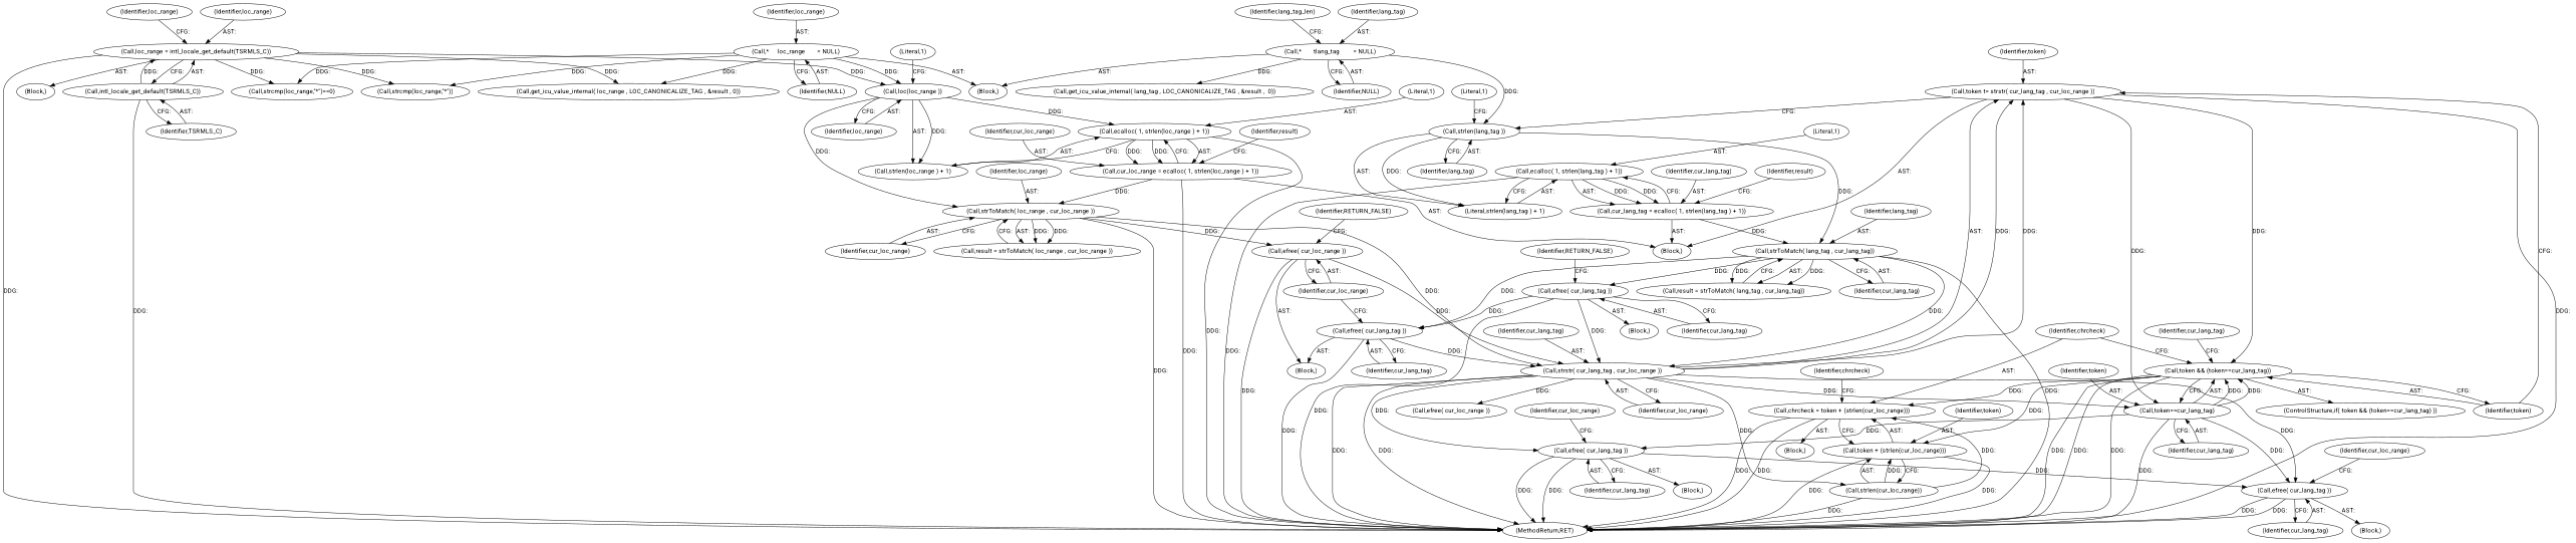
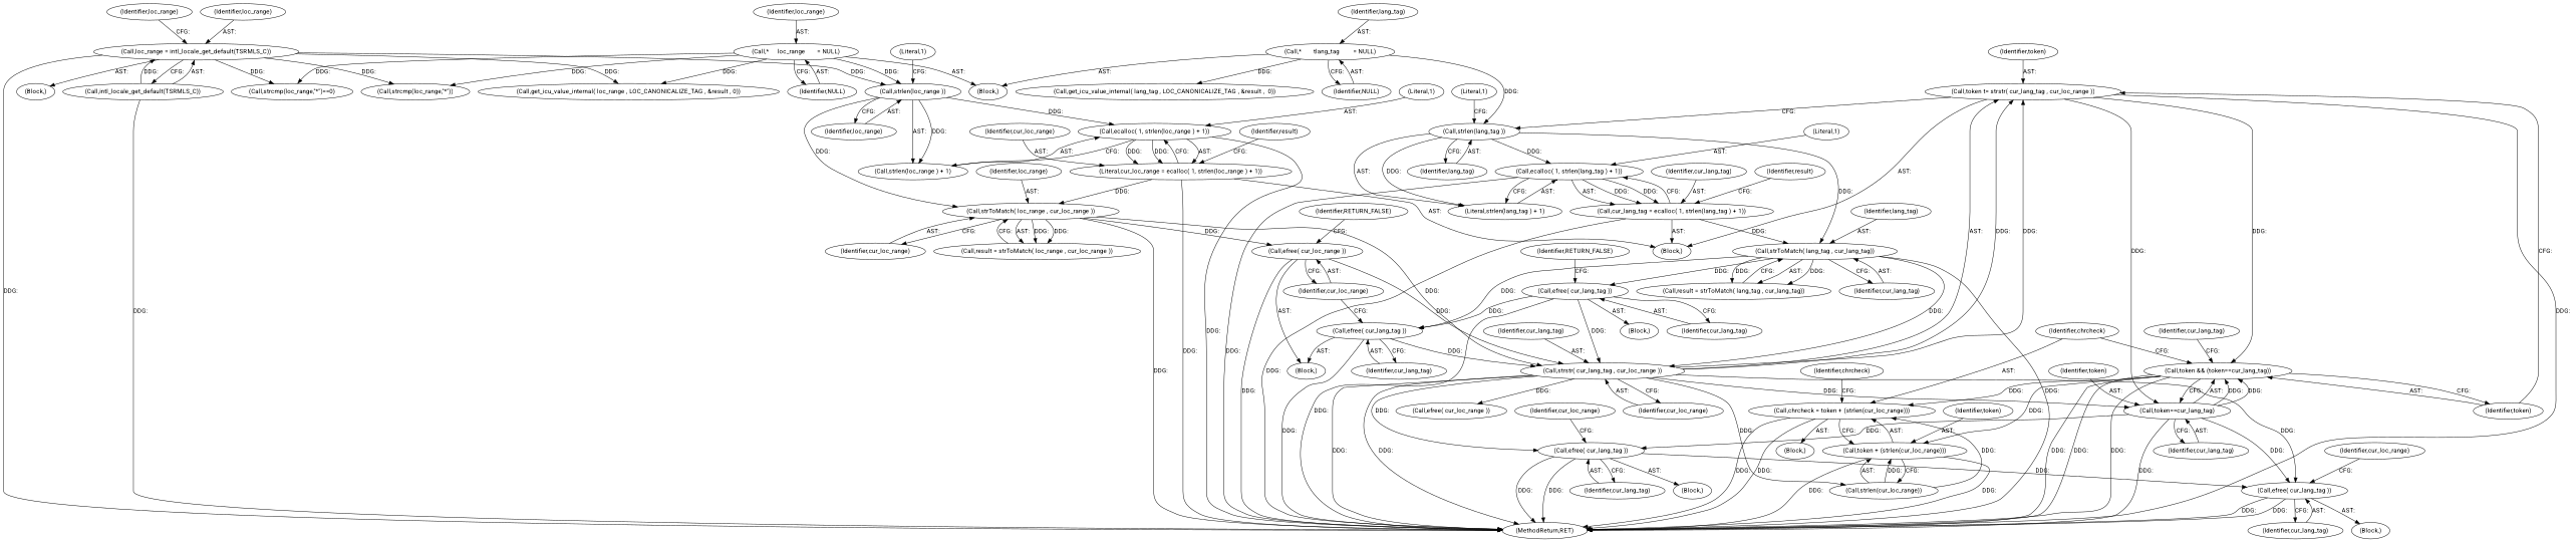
  digraph {
    fontname=Roboto
    node [fontname=Roboto]
    edge [fontname=Roboto]
    n1 [label="(Call,token \t= strstr( cur_lang_tag , cur_loc_range ))"]
    n2 [label="(Call,token && (token==cur_lang_tag))"]
    n3 [label="(Call,token==cur_lang_tag)"]
    n4 [label="(MethodReturn,RET)"]
    n5 [label="(Block,)"]
    n6 [label="(Call,strlen(lang_tag ))"]
    n7 [label="(Call,strstr( cur_lang_tag , cur_loc_range ))"]
    n8 [label="(Call,efree( cur_lang_tag ))"]
    n9 [label="(Call,efree( cur_lang_tag ))"]
    n10 [label="(Identifier,cur_loc_range)"]
    n11 [label="(Call,efree( cur_loc_range ))"]
    n12 [label="(Call,strlen(cur_loc_range))"]
    n13 [label="(Call,chrcheck = token + (strlen(cur_loc_range)))"]
    n14 [label="(Call,token + (strlen(cur_loc_range)))"]
-   n15 [label="(ControlStructure,if( token && (token==cur_lang_tag) ))"]
    n16 [label="(Identifier,token)"]
    n17 [label="(Identifier,cur_lang_tag)"]
    n18 [label="(Identifier,cur_lang_tag)"]
    n19 [label="(Block,)"]
    n20 [label="(Identifier,cur_lang_tag)"]
    n21 [label="(Block,)"]
    n22 [label="(Call,efree( cur_lang_tag ))"]
    n23 [label="(Call,efree( cur_lang_tag ))"]
    n24 [label="(Identifier,cur_lang_tag)"]
    n25 [label="(Block,)"]
    n26 [label="(Identifier,cur_lang_tag)"]
    n27 [label="(Block,)"]
    n28 [label="(Call,strToMatch( lang_tag , cur_lang_tag))"]
    n29 [label="(Call,result = strToMatch( lang_tag , cur_lang_tag))"]
    n30 [label="(Identifier,cur_lang_tag)"]
    n31 [label="(Call,ecalloc( 1, strlen(lang_tag ) + 1))"]
    n32 [label="(Identifier,lang_tag)"]
    n33 [label="(Literal,strlen(lang_tag ) + 1)"]
    n34 [label="(Call,cur_lang_tag = ecalloc( 1, strlen(lang_tag ) + 1))"]
    n35 [label="(Call,*       \tlang_tag        = NULL)"]
    n36 [label="(Identifier,NULL)"]
    n37 [label="(Call,get_icu_value_internal( lang_tag , LOC_CANONICALIZE_TAG , &result ,  0))"]
    n38 [label="(Block,)"]
    n39 [label="(Call,efree( cur_loc_range ))"]
    n40 [label="(Identifier,cur_loc_range)"]
    n41 [label="(Call,strToMatch( loc_range , cur_loc_range ))"]
    n42 [label="(Identifier,cur_loc_range)"]
    n43 [label="(Call,result = strToMatch( loc_range , cur_loc_range ))"]
-   n44 [label="(Call,loc(loc_range ))"]
+   n44 [label="(Call,strlen(loc_range ))"]
    n45 [label="(Call,ecalloc( 1, strlen(loc_range ) + 1))"]
    n46 [label="(Call,strlen(loc_range ) + 1)"]
    n47 [label="(Identifier,loc_range)"]
-   n48 [label="(Call,cur_loc_range = ecalloc( 1, strlen(loc_range ) + 1))"]
+   n48 [label="(Literal,cur_loc_range = ecalloc( 1, strlen(loc_range ) + 1))"]
    n49 [label="(Call,*     loc_range       = NULL)"]
    n50 [label="(Identifier,NULL)"]
    n51 [label="(Call,get_icu_value_internal( loc_range , LOC_CANONICALIZE_TAG , &result , 0))"]
    n52 [label="(Call,strcmp(loc_range,\"*\")==0)"]
    n53 [label="(Call,strcmp(loc_range,\"*\"))"]
    n54 [label="(Call,loc_range = intl_locale_get_default(TSRMLS_C))"]
    n55 [label="(Call,intl_locale_get_default(TSRMLS_C))"]
    n56 [label="(Block,)"]
-   n57 [label="(Identifier,TSRMLS_C)"]
    n58 [label="(Block,)"]
    n59 [label="(Identifier,cur_lang_tag)"]
    n60 [label="(Identifier,loc_range)"]
    n61 [label="(Identifier,result)"]
    n62 [label="(Identifier,RETURN_FALSE)"]
    n63 [label="(Identifier,chrcheck)"]
    n64 [label="(Identifier,cur_loc_range)"]
    n65 [label="(Identifier,lang_tag)"]
    n66 [label="(Identifier,result)"]
    n67 [label="(Literal,1)"]
    n68 [label="(Identifier,token)"]
    n69 [label="(Identifier,cur_loc_range)"]
    n70 [label="(Identifier,token)"]
    n71 [label="(Identifier,loc_range)"]
    n72 [label="(Literal,1)"]
    n73 [label="(Identifier,cur_loc_range)"]
    n74 [label="(Identifier,cur_lang_tag)"]
    n75 [label="(Identifier,lang_tag)"]
    n76 [label="(Identifier,token)"]
    n77 [label="(Identifier,loc_range)"]
    n78 [label="(Identifier,loc_range)"]
-   n79 [label="(Identifier,lang_tag_len)"]
    n80 [label="(Literal,1)"]
    n81 [label="(Identifier,cur_lang_tag)"]
    n82 [label="(Identifier,RETURN_FALSE)"]
    n83 [label="(Literal,1)"]
    n84 [label="(Identifier,chrcheck)"]
    n1 -> n2 [label="DDG: "]
    n1 -> n3 [label="DDG: "]
    n1 -> n4 [label="DDG: "]
    n1 -> n5 [label="AST: "]
    n1 -> n6 [label="CFG: "]
    n2 -> n3 [label="CFG: "]
    n2 -> n4 [label="DDG: "]
    n2 -> n4 [label="DDG: "]
    n2 -> n4 [label="DDG: "]
    n2 -> n13 [label="DDG: "]
    n2 -> n14 [label="DDG: "]
-   n2 -> n15 [label="AST: "]
    n2 -> n16 [label="CFG: "]
    n3 -> n2 [label="AST: "]
    n3 -> n2 [label="DDG: "]
    n3 -> n2 [label="DDG: "]
    n3 -> n4 [label="DDG: "]
    n3 -> n8 [label="DDG: "]
    n3 -> n9 [label="DDG: "]
    n3 -> n17 [label="CFG: "]
    n6 -> n28 [label="DDG: "]
+   n6 -> n31 [label="DDG: "]
    n6 -> n32 [label="CFG: "]
    n6 -> n33 [label="AST: "]
    n6 -> n33 [label="DDG: "]
    n7 -> n1 [label="AST: "]
    n7 -> n1 [label="DDG: "]
    n7 -> n1 [label="DDG: "]
    n7 -> n3 [label="DDG: "]
    n7 -> n4 [label="DDG: "]
    n7 -> n4 [label="DDG: "]
    n7 -> n8 [label="DDG: "]
    n7 -> n9 [label="DDG: "]
    n7 -> n10 [label="CFG: "]
    n7 -> n11 [label="DDG: "]
    n7 -> n12 [label="DDG: "]
    n8 -> n4 [label="DDG: "]
    n8 -> n4 [label="DDG: "]
    n8 -> n9 [label="DDG: "]
    n8 -> n18 [label="CFG: "]
    n8 -> n19 [label="AST: "]
    n9 -> n4 [label="DDG: "]
    n9 -> n4 [label="DDG: "]
    n9 -> n20 [label="CFG: "]
    n9 -> n21 [label="AST: "]
    n10 -> n7 [label="AST: "]
    n12 -> n13 [label="DDG: "]
    n12 -> n14 [label="AST: "]
    n12 -> n14 [label="DDG: "]
    n13 -> n4 [label="DDG: "]
    n13 -> n4 [label="DDG: "]
    n13 -> n14 [label="CFG: "]
    n13 -> n58 [label="AST: "]
    n14 -> n4 [label="DDG: "]
    n14 -> n4 [label="DDG: "]
    n14 -> n12 [label="CFG: "]
    n14 -> n13 [label="AST: "]
    n16 -> n1 [label="CFG: "]
    n16 -> n2 [label="AST: "]
    n17 -> n3 [label="AST: "]
    n18 -> n8 [label="AST: "]
    n20 -> n9 [label="AST: "]
    n22 -> n4 [label="DDG: "]
    n22 -> n7 [label="DDG: "]
    n22 -> n23 [label="DDG: "]
    n22 -> n24 [label="CFG: "]
    n22 -> n25 [label="AST: "]
    n23 -> n4 [label="DDG: "]
    n23 -> n7 [label="DDG: "]
    n23 -> n26 [label="CFG: "]
    n23 -> n27 [label="AST: "]
    n24 -> n22 [label="AST: "]
    n26 -> n23 [label="AST: "]
    n28 -> n4 [label="DDG: "]
    n28 -> n7 [label="DDG: "]
    n28 -> n22 [label="DDG: "]
    n28 -> n23 [label="DDG: "]
    n28 -> n29 [label="AST: "]
    n28 -> n29 [label="DDG: "]
    n28 -> n29 [label="DDG: "]
    n28 -> n30 [label="CFG: "]
    n29 -> n28 [label="CFG: "]
    n30 -> n28 [label="AST: "]
    n31 -> n4 [label="DDG: "]
    n31 -> n33 [label="CFG: "]
    n31 -> n34 [label="AST: "]
    n31 -> n34 [label="DDG: "]
    n31 -> n34 [label="DDG: "]
    n32 -> n6 [label="AST: "]
    n33 -> n31 [label="AST: "]
-   n12 -> n4 [label="DDG: "]
+   n34 -> n4 [label="DDG: "]
    n34 -> n5 [label="AST: "]
    n34 -> n28 [label="DDG: "]
    n34 -> n31 [label="CFG: "]
    n35 -> n6 [label="DDG: "]
    n35 -> n36 [label="CFG: "]
    n35 -> n37 [label="DDG: "]
    n35 -> n38 [label="AST: "]
    n36 -> n35 [label="AST: "]
    n39 -> n4 [label="DDG: "]
    n39 -> n7 [label="DDG: "]
    n39 -> n27 [label="AST: "]
    n39 -> n40 [label="CFG: "]
    n40 -> n23 [label="CFG: "]
    n40 -> n39 [label="AST: "]
    n41 -> n4 [label="DDG: "]
    n41 -> n7 [label="DDG: "]
    n41 -> n39 [label="DDG: "]
    n41 -> n42 [label="CFG: "]
    n41 -> n43 [label="AST: "]
    n41 -> n43 [label="DDG: "]
    n41 -> n43 [label="DDG: "]
    n42 -> n41 [label="AST: "]
    n43 -> n41 [label="CFG: "]
    n44 -> n41 [label="DDG: "]
    n44 -> n45 [label="DDG: "]
    n44 -> n46 [label="AST: "]
    n44 -> n46 [label="DDG: "]
    n44 -> n47 [label="CFG: "]
    n45 -> n4 [label="DDG: "]
    n45 -> n46 [label="CFG: "]
    n45 -> n48 [label="AST: "]
    n45 -> n48 [label="DDG: "]
    n45 -> n48 [label="DDG: "]
    n46 -> n45 [label="AST: "]
    n47 -> n44 [label="AST: "]
    n48 -> n4 [label="DDG: "]
    n48 -> n5 [label="AST: "]
    n48 -> n41 [label="DDG: "]
    n48 -> n45 [label="CFG: "]
    n49 -> n38 [label="AST: "]
    n49 -> n44 [label="DDG: "]
    n49 -> n50 [label="CFG: "]
    n49 -> n51 [label="DDG: "]
    n49 -> n52 [label="DDG: "]
    n49 -> n53 [label="DDG: "]
    n50 -> n49 [label="AST: "]
    n54 -> n4 [label="DDG: "]
    n54 -> n44 [label="DDG: "]
    n54 -> n51 [label="DDG: "]
    n54 -> n52 [label="DDG: "]
    n54 -> n53 [label="DDG: "]
    n54 -> n55 [label="CFG: "]
    n54 -> n56 [label="AST: "]
    n55 -> n4 [label="DDG: "]
    n55 -> n54 [label="AST: "]
    n55 -> n54 [label="DDG: "]
-   n55 -> n57 [label="CFG: "]
-   n57 -> n55 [label="AST: "]
    n59 -> n34 [label="AST: "]
    n60 -> n54 [label="AST: "]
    n61 -> n34 [label="CFG: "]
    n62 -> n39 [label="CFG: "]
    n63 -> n13 [label="CFG: "]
    n64 -> n8 [label="CFG: "]
    n65 -> n35 [label="AST: "]
    n66 -> n48 [label="CFG: "]
    n67 -> n31 [label="AST: "]
    n68 -> n3 [label="AST: "]
    n69 -> n48 [label="AST: "]
    n70 -> n14 [label="AST: "]
    n71 -> n49 [label="AST: "]
    n72 -> n44 [label="CFG: "]
    n73 -> n9 [label="CFG: "]
    n74 -> n2 [label="CFG: "]
    n75 -> n28 [label="AST: "]
    n76 -> n1 [label="AST: "]
    n77 -> n41 [label="AST: "]
    n78 -> n54 [label="CFG: "]
-   n79 -> n35 [label="CFG: "]
    n80 -> n45 [label="AST: "]
    n81 -> n7 [label="AST: "]
    n82 -> n22 [label="CFG: "]
    n83 -> n6 [label="CFG: "]
    n84 -> n2 [label="CFG: "]
    n84 -> n13 [label="AST: "]
  }
